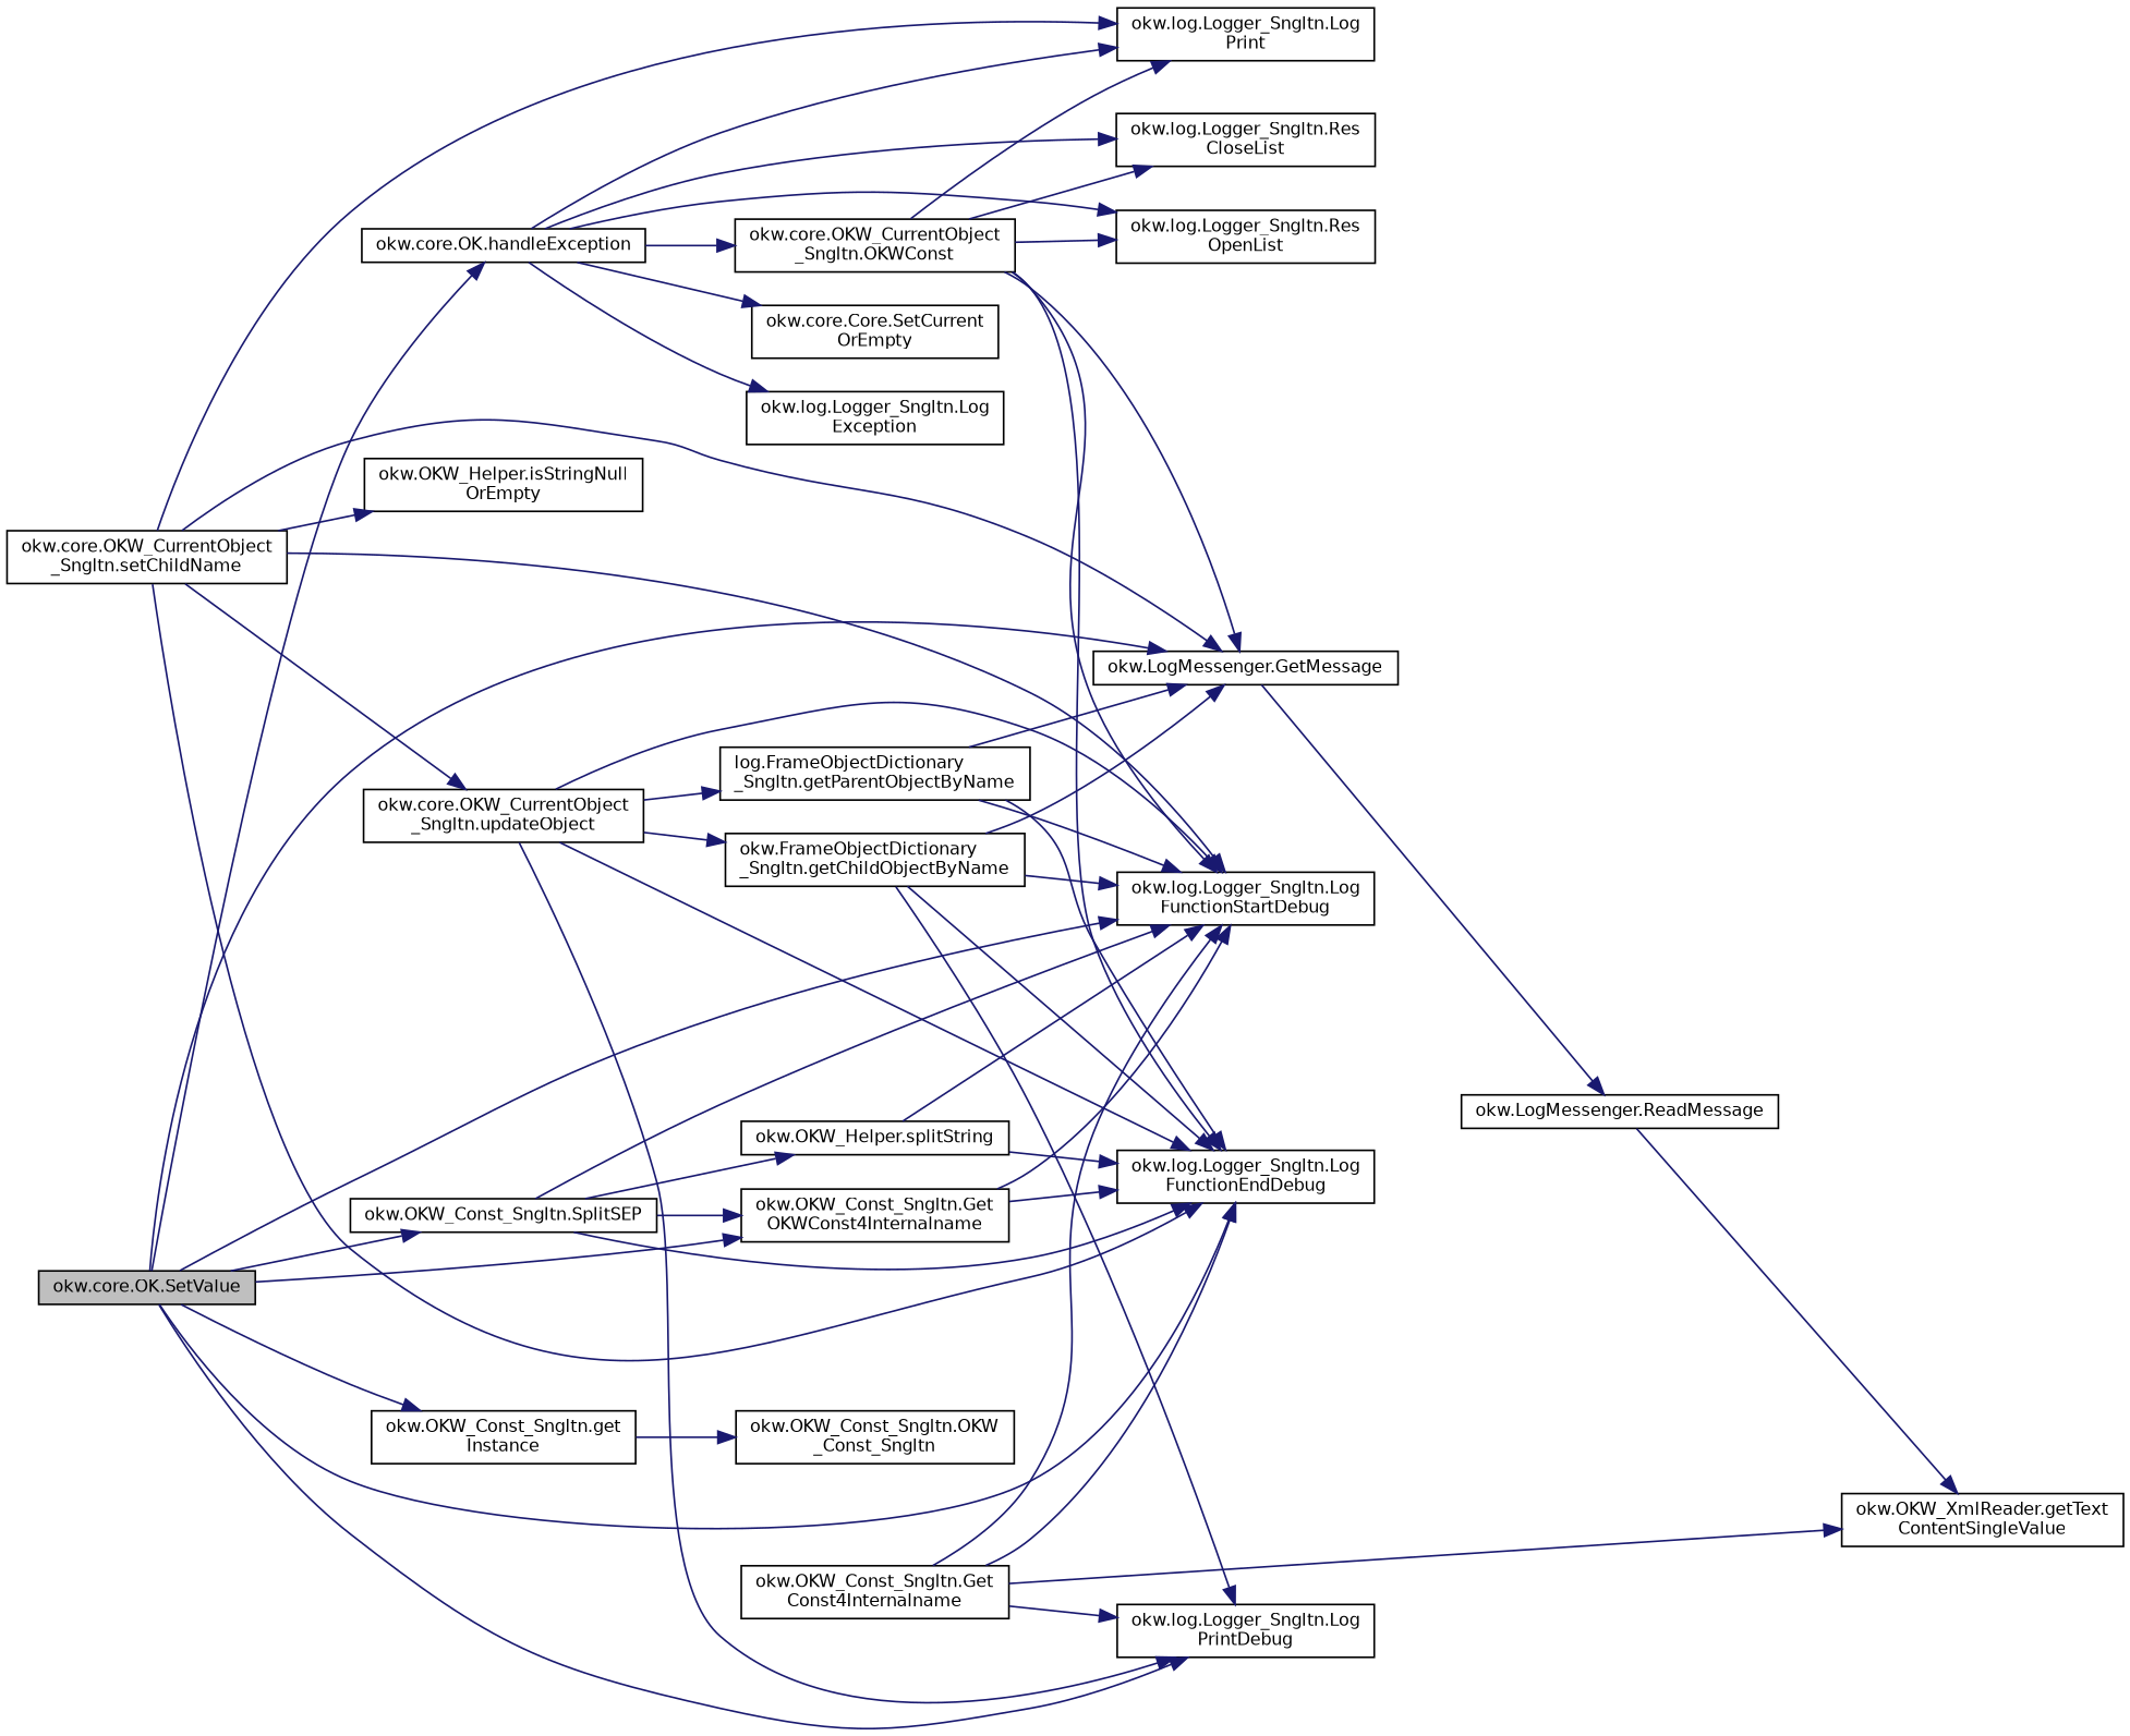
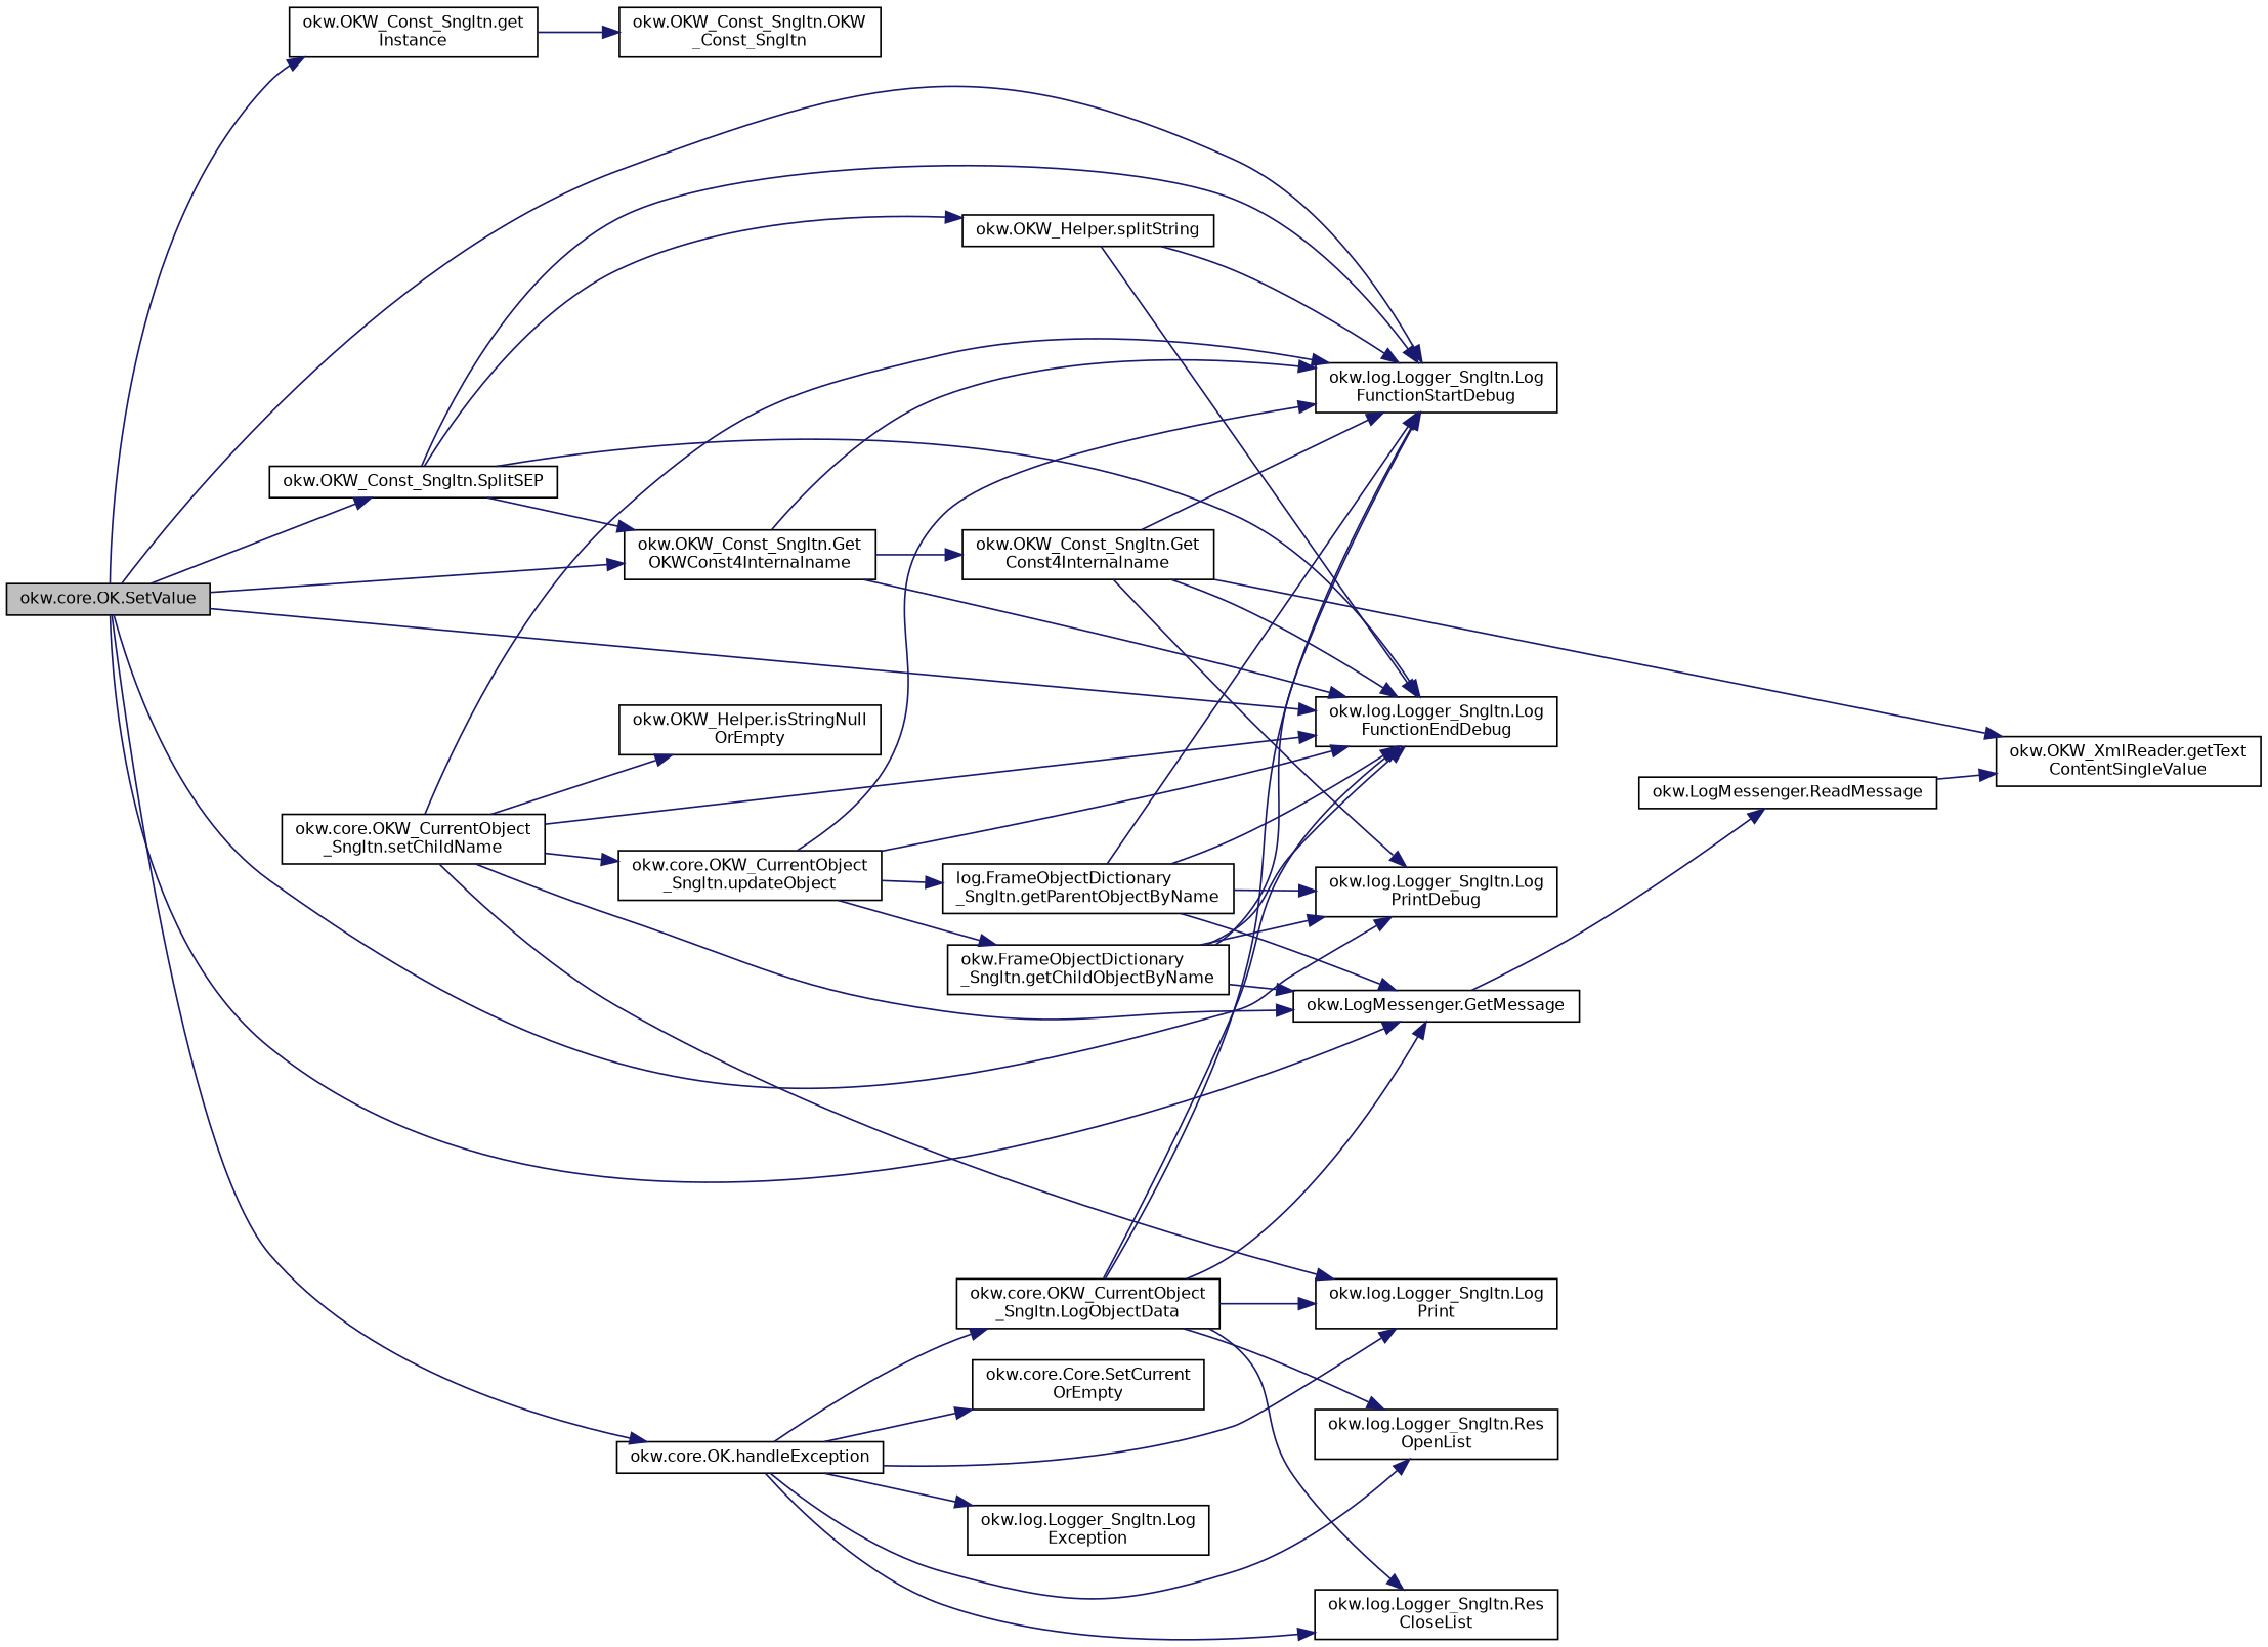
  digraph {
    rankdir=LR
    node [color=black fillcolor=white fontname=Helvetica fontsize=10 shape=record style=filled]
    edge [color=midnightblue fontname=Helvetica fontsize=10 labelfontname=Helvetica labelfontsize=10 style=solid]
    n1 [fillcolor=grey75 fontcolor=black height=0.2 label="okw.core.OK.SetValue" width=0.4]
    n2 [height=0.2 label="okw.log.Logger_Sngltn.Log\lFunctionStartDebug" width=0.4]
    n3 [height=0.2 label="okw.OKW_Const_Sngltn.get\lInstance" width=0.4]
    n4 [height=0.2 label="okw.OKW_Const_Sngltn.Get\lOKWConst4Internalname" width=0.4]
    n5 [height=0.2 label="okw.log.Logger_Sngltn.Log\lPrintDebug" width=0.4]
    n6 [height=0.2 label="okw.log.Logger_Sngltn.Log\lFunctionEndDebug" width=0.4]
    n7 [height=0.2 label="okw.LogMessenger.GetMessage" width=0.4]
    n8 [height=0.2 label="okw.OKW_Const_Sngltn.SplitSEP" width=0.4]
    n9 [height=0.2 label="okw.core.OK.handleException" width=0.4]
    n10 [height=0.2 label="okw.OKW_Const_Sngltn.OKW\l_Const_Sngltn" width=0.4]
    n11 [height=0.2 label="okw.OKW_Const_Sngltn.Get\lConst4Internalname" width=0.4]
    n12 [height=0.2 label="okw.LogMessenger.ReadMessage" width=0.4]
    n13 [height=0.2 label="okw.OKW_Helper.splitString" width=0.4]
    n14 [height=0.2 label="okw.core.OKW_CurrentObject\l_Sngltn.setChildName" width=0.4]
    n15 [height=0.2 label="okw.OKW_Helper.isStringNull\lOrEmpty" width=0.4]
    n16 [height=0.2 label="okw.log.Logger_Sngltn.Log\lPrint" width=0.4]
    n17 [height=0.2 label="okw.core.OKW_CurrentObject\l_Sngltn.updateObject" width=0.4]
    n18 [height=0.2 label="okw.log.Logger_Sngltn.Log\lException" width=0.4]
    n19 [height=0.2 label="okw.log.Logger_Sngltn.Res\lOpenList" width=0.4]
    n20 [height=0.2 label="okw.log.Logger_Sngltn.Res\lCloseList" width=0.4]
-   n21 [height=0.2 label="okw.core.OKW_CurrentObject\l_Sngltn.OKWConst" width=0.4]
+   n21 [height=0.2 label="okw.core.OKW_CurrentObject\l_Sngltn.LogObjectData" width=0.4]
    n22 [height=0.2 label="okw.core.Core.SetCurrent\lOrEmpty" width=0.4]
    n23 [height=0.2 label="okw.OKW_XmlReader.getText\lContentSingleValue" width=0.4]
    n24 [height=0.2 label="log.FrameObjectDictionary\l_Sngltn.getParentObjectByName" width=0.4]
    n25 [height=0.2 label="okw.FrameObjectDictionary\l_Sngltn.getChildObjectByName" width=0.4]
    n1 -> n2
    n1 -> n3
    n1 -> n4
    n1 -> n5
    n1 -> n6
    n1 -> n7
    n1 -> n8
    n1 -> n9
    n3 -> n10
    n4 -> n2
    n4 -> n6
+   n4 -> n11
    n7 -> n12
    n8 -> n2
    n8 -> n4
    n8 -> n6
    n8 -> n13
    n9 -> n16
    n9 -> n18
    n9 -> n19
    n9 -> n20
    n9 -> n21
    n9 -> n22
    n11 -> n2
    n11 -> n5
    n11 -> n6
    n11 -> n23
    n12 -> n23
    n13 -> n2
    n13 -> n6
    n14 -> n2
    n14 -> n6
    n14 -> n7
    n14 -> n15
    n14 -> n16
    n14 -> n17
    n17 -> n2
    n17 -> n6
    n17 -> n24
    n17 -> n25
    n21 -> n2
    n21 -> n6
    n21 -> n7
    n21 -> n16
    n21 -> n19
    n21 -> n20
    n24 -> n2
-   n17 -> n5
+   n24 -> n5
    n24 -> n6
    n24 -> n7
    n25 -> n2
    n25 -> n5
    n25 -> n6
    n25 -> n7
  }
